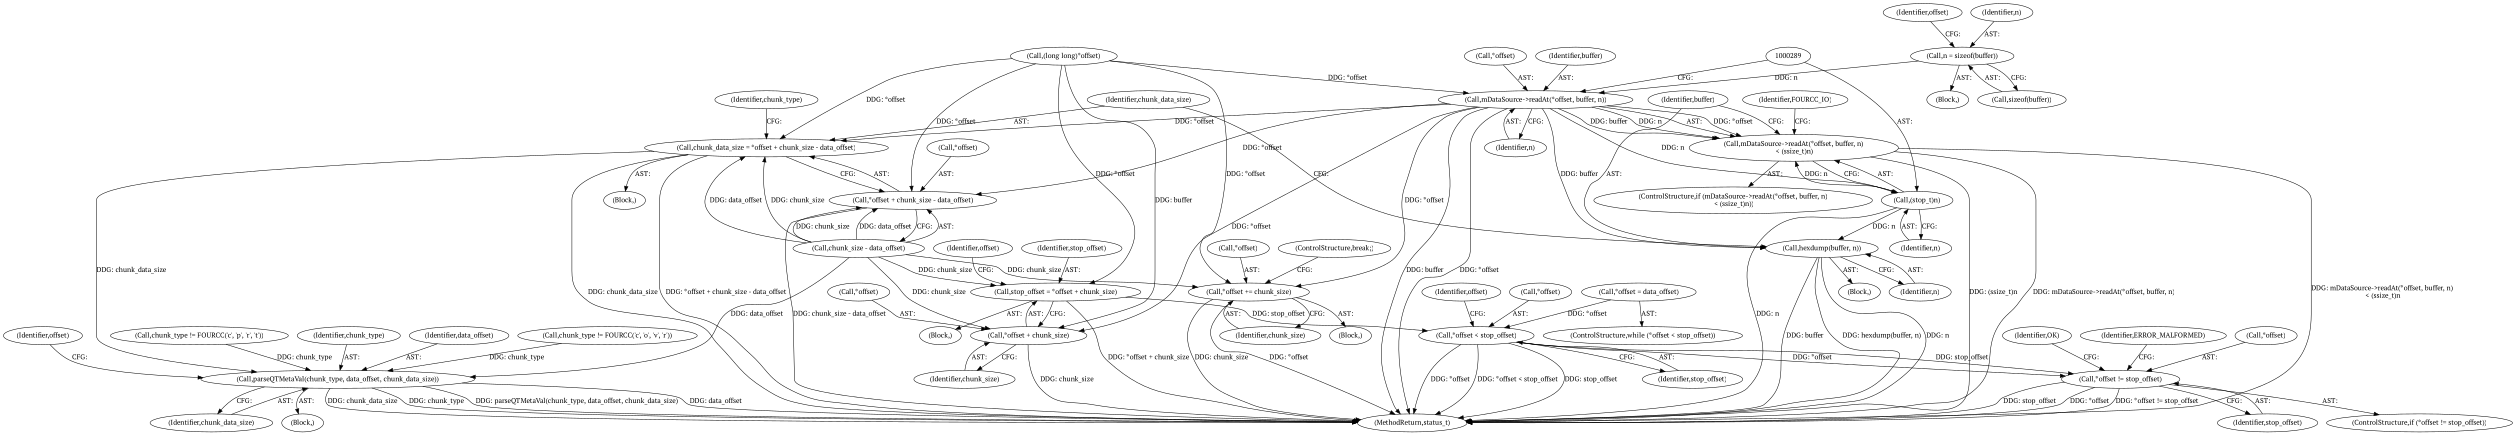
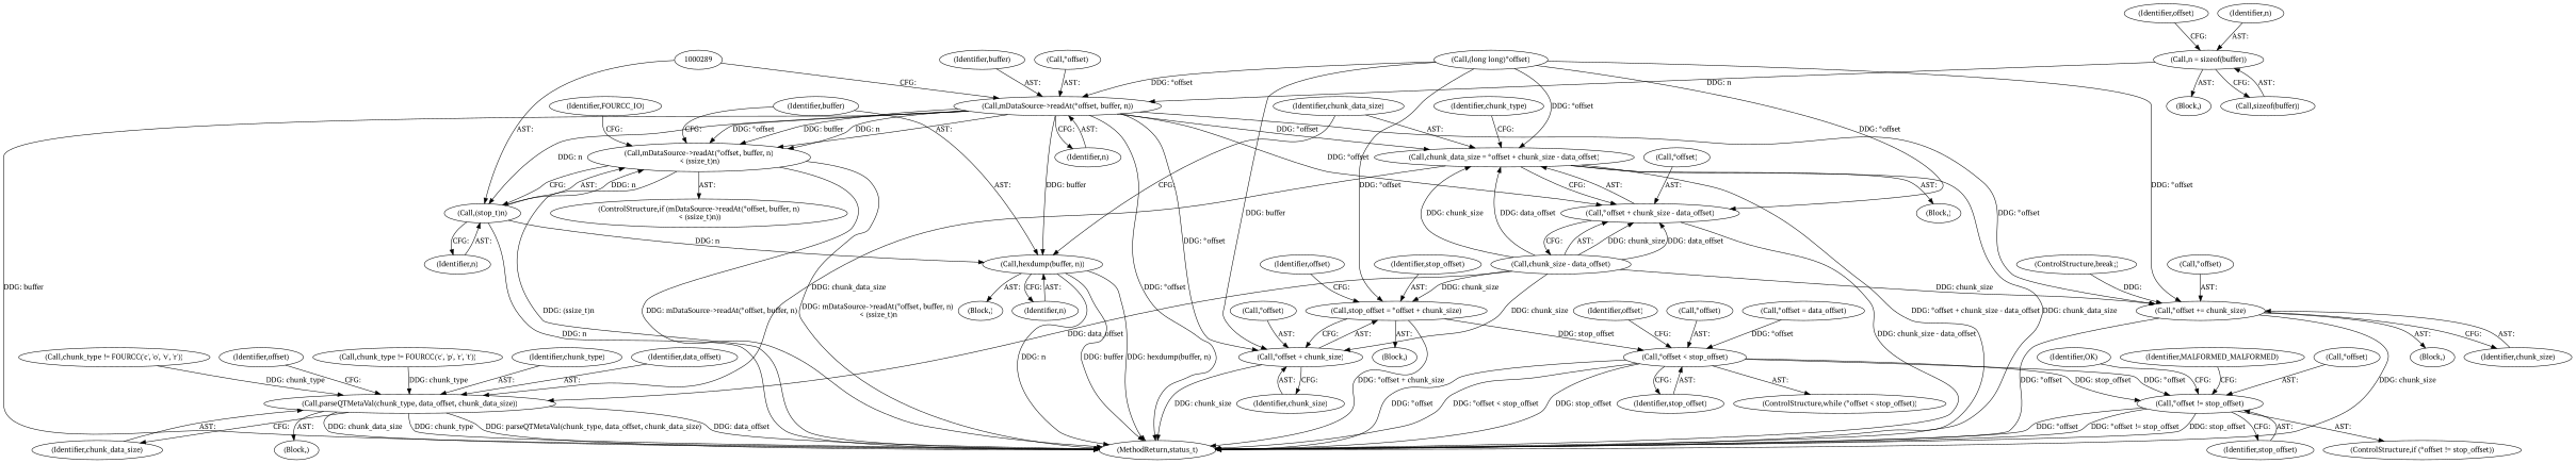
  digraph {
    fontname="PT Serif"
    node [fontname="PT Serif"]
    edge [fontname="PT Serif"]
    n1 [label="(Call,n = sizeof(buffer))"]
    n2 [label="(Call,mDataSource->readAt(*offset, buffer, n))"]
    n3 [label="(Call,sizeof(buffer))"]
    n4 [label="(Block,)"]
    n5 [label="(Call,mDataSource->readAt(*offset, buffer, n)\n < (ssize_t)n)"]
    n6 [label="(Call,(stop_t)n)"]
    n7 [label="(Call,hexdump(buffer, n))"]
    n8 [label="(Call,chunk_data_size = *offset + chunk_size - data_offset)"]
    n9 [label="(Call,*offset + chunk_size - data_offset)"]
    n10 [label="(Call,*offset + chunk_size)"]
    n11 [label="(Call,*offset += chunk_size)"]
    n12 [label="(MethodReturn,status_t)"]
    n13 [label="(Identifier,n)"]
    n14 [label="(ControlStructure,if (mDataSource->readAt(*offset, buffer, n)\n < (ssize_t)n))"]
    n15 [label="(Identifier,n)"]
    n16 [label="(Identifier,n)"]
    n17 [label="(Block,)"]
    n18 [label="(Call,parseQTMetaVal(chunk_type, data_offset, chunk_data_size))"]
    n19 [label="(Block,)"]
    n20 [label="(Call,chunk_size - data_offset)"]
    n21 [label="(Call,stop_offset = *offset + chunk_size)"]
    n22 [label="(Call,*offset < stop_offset)"]
    n23 [label="(Block,)"]
    n24 [label="(Identifier,chunk_size)"]
    n25 [label="(Block,)"]
    n26 [label="(Identifier,chunk_size)"]
    n27 [label="(Block,)"]
    n28 [label="(Identifier,chunk_data_size)"]
    n29 [label="(Call,*offset != stop_offset)"]
    n30 [label="(ControlStructure,while (*offset < stop_offset))"]
    n31 [label="(Identifier,stop_offset)"]
    n32 [label="(Identifier,stop_offset)"]
    n33 [label="(ControlStructure,if (*offset != stop_offset))"]
    n34 [label="(Call,*offset = data_offset)"]
    n35 [label="(Identifier,offset)"]
    n36 [label="(Identifier,offset)"]
    n37 [label="(Identifier,OK)"]
    n38 [label="(Call,chunk_type != FOURCC('c', 'p', 'r', 't'))"]
    n39 [label="(Identifier,buffer)"]
    n40 [label="(Identifier,buffer)"]
    n41 [label="(Identifier,stop_offset)"]
    n42 [label="(Call,*offset)"]
    n43 [label="(Call,*offset)"]
    n44 [label="(Call,*offset)"]
    n45 [label="(Call,*offset)"]
    n46 [label="(ControlStructure,break;)"]
    n47 [label="(Identifier,chunk_type)"]
-   n48 [label="(Identifier,ERROR_MALFORMED)"]
+   n48 [label="(Identifier,MALFORMED_MALFORMED)"]
    n49 [label="(Call,(long long)*offset)"]
    n50 [label="(Call,*offset)"]
    n51 [label="(Identifier,data_offset)"]
    n52 [label="(Identifier,chunk_data_size)"]
    n53 [label="(Identifier,FOURCC_IO)"]
    n54 [label="(Identifier,offset)"]
    n55 [label="(Call,*offset)"]
    n56 [label="(Call,chunk_type != FOURCC('c', 'o', 'v', 'r'))"]
    n57 [label="(Identifier,n)"]
    n58 [label="(Identifier,offset)"]
    n59 [label="(Identifier,chunk_type)"]
    1000289
    n1 -> n2 [label="DDG: n"]
    n1 -> n3 [label="CFG: "]
    n1 -> n4 [label="AST: "]
    n2 -> n5 [label="AST: "]
    n2 -> n5 [label="DDG: *offset"]
    n2 -> n5 [label="DDG: buffer"]
    n2 -> n5 [label="DDG: n"]
    n2 -> n6 [label="DDG: n"]
    n2 -> n7 [label="DDG: buffer"]
    n2 -> n8 [label="DDG: *offset"]
    n2 -> n9 [label="DDG: *offset"]
    n2 -> n10 [label="DDG: *offset"]
    n2 -> n11 [label="DDG: *offset"]
    n2 -> n12 [label="DDG: buffer"]
    n2 -> n12 [label="DDG: *offset"]
    n2 -> n13 [label="CFG: "]
    n3 -> n1 [label="AST: "]
    n5 -> n6 [label="CFG: "]
    n5 -> n12 [label="DDG: mDataSource->readAt(*offset, buffer, n)\n < (ssize_t)n"]
    n5 -> n12 [label="DDG: (ssize_t)n"]
    n5 -> n12 [label="DDG: mDataSource->readAt(*offset, buffer, n)"]
    n5 -> n14 [label="AST: "]
    n6 -> n5 [label="AST: "]
    n6 -> n5 [label="DDG: n"]
    n6 -> n7 [label="DDG: n"]
    n6 -> n12 [label="DDG: n"]
    n6 -> n15 [label="CFG: "]
    n7 -> n12 [label="DDG: hexdump(buffer, n)"]
    n7 -> n12 [label="DDG: n"]
    n7 -> n12 [label="DDG: buffer"]
    n7 -> n16 [label="CFG: "]
    n7 -> n17 [label="AST: "]
    n8 -> n9 [label="CFG: "]
    n8 -> n12 [label="DDG: *offset + chunk_size - data_offset"]
    n8 -> n12 [label="DDG: chunk_data_size"]
    n8 -> n18 [label="DDG: chunk_data_size"]
    n8 -> n19 [label="AST: "]
    n9 -> n8 [label="AST: "]
    n9 -> n12 [label="DDG: chunk_size - data_offset"]
    n9 -> n20 [label="CFG: "]
    n10 -> n12 [label="DDG: chunk_size"]
    n10 -> n21 [label="AST: "]
    n10 -> n24 [label="CFG: "]
    n11 -> n12 [label="DDG: chunk_size"]
    n11 -> n12 [label="DDG: *offset"]
    n11 -> n25 [label="AST: "]
    n11 -> n26 [label="CFG: "]
    n13 -> n2 [label="AST: "]
    n15 -> n6 [label="AST: "]
    n16 -> n7 [label="AST: "]
    n18 -> n12 [label="DDG: chunk_data_size"]
    n18 -> n12 [label="DDG: chunk_type"]
    n18 -> n12 [label="DDG: parseQTMetaVal(chunk_type, data_offset, chunk_data_size)"]
    n18 -> n12 [label="DDG: data_offset"]
    n18 -> n27 [label="AST: "]
    n18 -> n28 [label="CFG: "]
    n20 -> n8 [label="DDG: chunk_size"]
    n20 -> n8 [label="DDG: data_offset"]
    n20 -> n9 [label="AST: "]
    n20 -> n9 [label="DDG: chunk_size"]
    n20 -> n9 [label="DDG: data_offset"]
    n20 -> n10 [label="DDG: chunk_size"]
    n20 -> n11 [label="DDG: chunk_size"]
    n20 -> n18 [label="DDG: data_offset"]
    n20 -> n21 [label="DDG: chunk_size"]
    n21 -> n10 [label="CFG: "]
    n21 -> n12 [label="DDG: *offset + chunk_size"]
    n21 -> n22 [label="DDG: stop_offset"]
    n21 -> n23 [label="AST: "]
    n22 -> n12 [label="DDG: *offset"]
    n22 -> n12 [label="DDG: *offset < stop_offset"]
    n22 -> n12 [label="DDG: stop_offset"]
    n22 -> n29 [label="DDG: *offset"]
    n22 -> n29 [label="DDG: stop_offset"]
-   n34 -> n30 [label="AST: "]
+   n22 -> n30 [label="AST: "]
    n22 -> n31 [label="CFG: "]
    n24 -> n10 [label="AST: "]
    n26 -> n11 [label="AST: "]
    n28 -> n18 [label="AST: "]
    n29 -> n12 [label="DDG: *offset"]
    n29 -> n12 [label="DDG: *offset != stop_offset"]
    n29 -> n12 [label="DDG: stop_offset"]
    n29 -> n32 [label="CFG: "]
    n29 -> n33 [label="AST: "]
    n31 -> n22 [label="AST: "]
    n32 -> n29 [label="AST: "]
    n34 -> n22 [label="DDG: *offset"]
    n35 -> n22 [label="CFG: "]
    n36 -> n1 [label="CFG: "]
    n37 -> n29 [label="CFG: "]
    n38 -> n18 [label="DDG: chunk_type"]
    n39 -> n5 [label="CFG: "]
    n39 -> n7 [label="AST: "]
    n40 -> n2 [label="AST: "]
    n41 -> n21 [label="AST: "]
    n42 -> n10 [label="AST: "]
    n43 -> n22 [label="AST: "]
    n44 -> n11 [label="AST: "]
    n45 -> n9 [label="AST: "]
-   n46 -> n11 [label="CFG: "]
+   n46 -> n11 [label="DDG: "]
    n47 -> n18 [label="AST: "]
    n48 -> n29 [label="CFG: "]
    n49 -> n2 [label="DDG: *offset"]
    n49 -> n8 [label="DDG: *offset"]
    n49 -> n9 [label="DDG: *offset"]
    n49 -> n10 [label="DDG: buffer"]
    n49 -> n11 [label="DDG: *offset"]
    n49 -> n21 [label="DDG: *offset"]
    n50 -> n2 [label="AST: "]
    n51 -> n18 [label="AST: "]
    n52 -> n7 [label="CFG: "]
    n52 -> n8 [label="AST: "]
    n53 -> n5 [label="CFG: "]
    n54 -> n21 [label="CFG: "]
    n55 -> n29 [label="AST: "]
    n56 -> n18 [label="DDG: chunk_type"]
    n57 -> n1 [label="AST: "]
    n58 -> n18 [label="CFG: "]
    n59 -> n8 [label="CFG: "]
    1000289 -> n2 [label="CFG: "]
    1000289 -> n6 [label="AST: "]
  }
